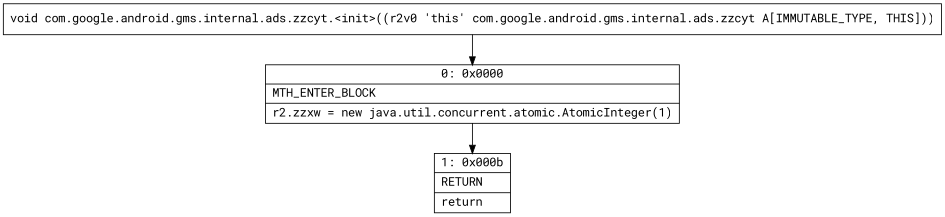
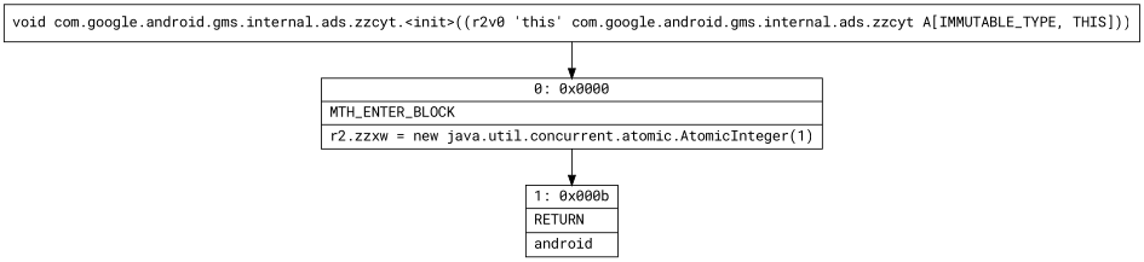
  digraph {
    fontname="Roboto Mono"
    node [shape=record fontname="Roboto Mono"]
    edge [fontname="Roboto Mono"]
    n1 [label="{0\:\ 0x0000|MTH_ENTER_BLOCK\l|r2.zzxw = new java.util.concurrent.atomic.AtomicInteger(1)\l}"]
-   n2 [label="{1\:\ 0x000b|RETURN\l|return\l}"]
+   n2 [label="{1\:\ 0x000b|RETURN\l|android\l}"]
    n3 [label="{void com.google.android.gms.internal.ads.zzcyt.\<init\>((r2v0 'this' com.google.android.gms.internal.ads.zzcyt A[IMMUTABLE_TYPE, THIS])) }"]
    n1 -> n2
    n3 -> n1
  }
